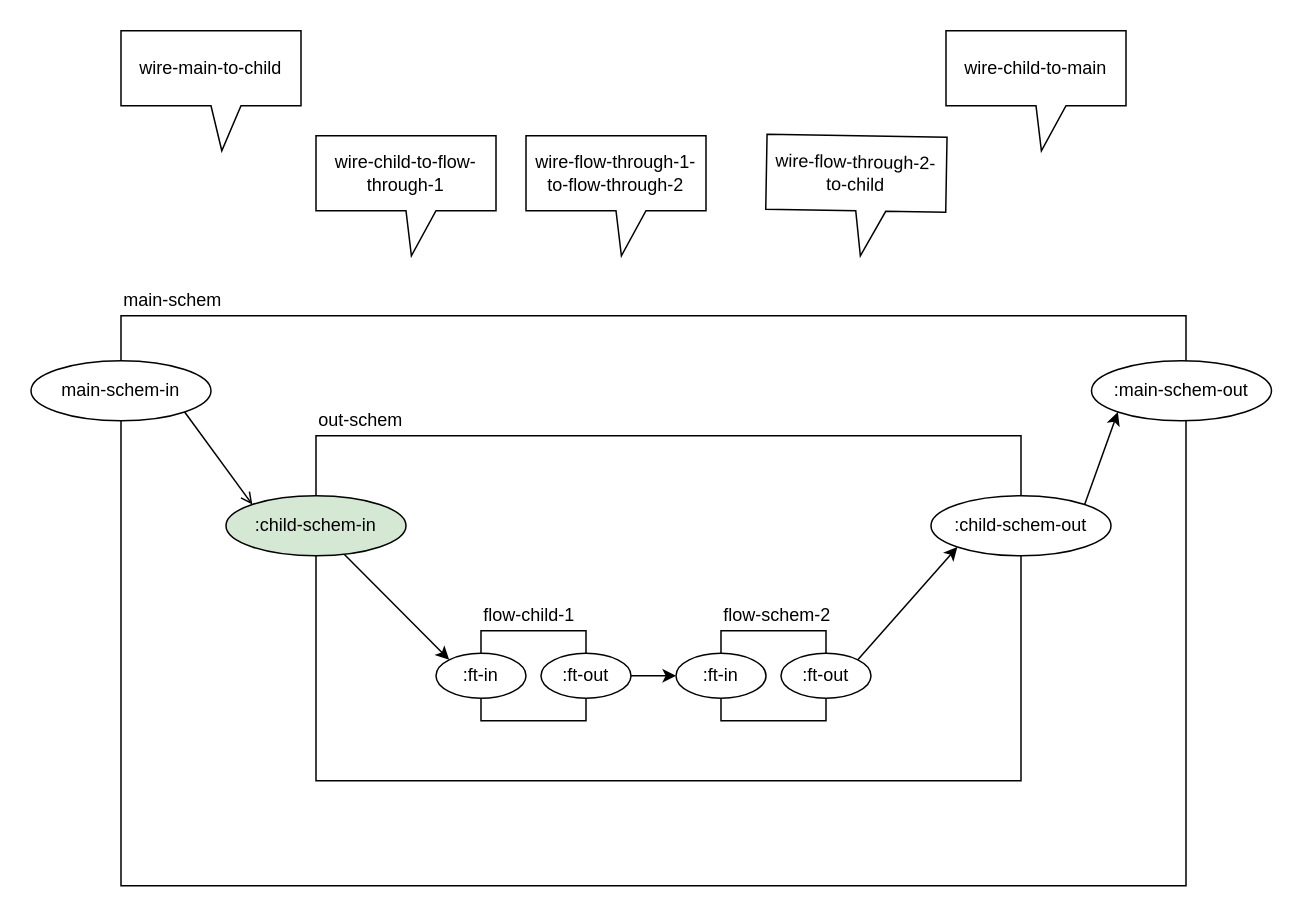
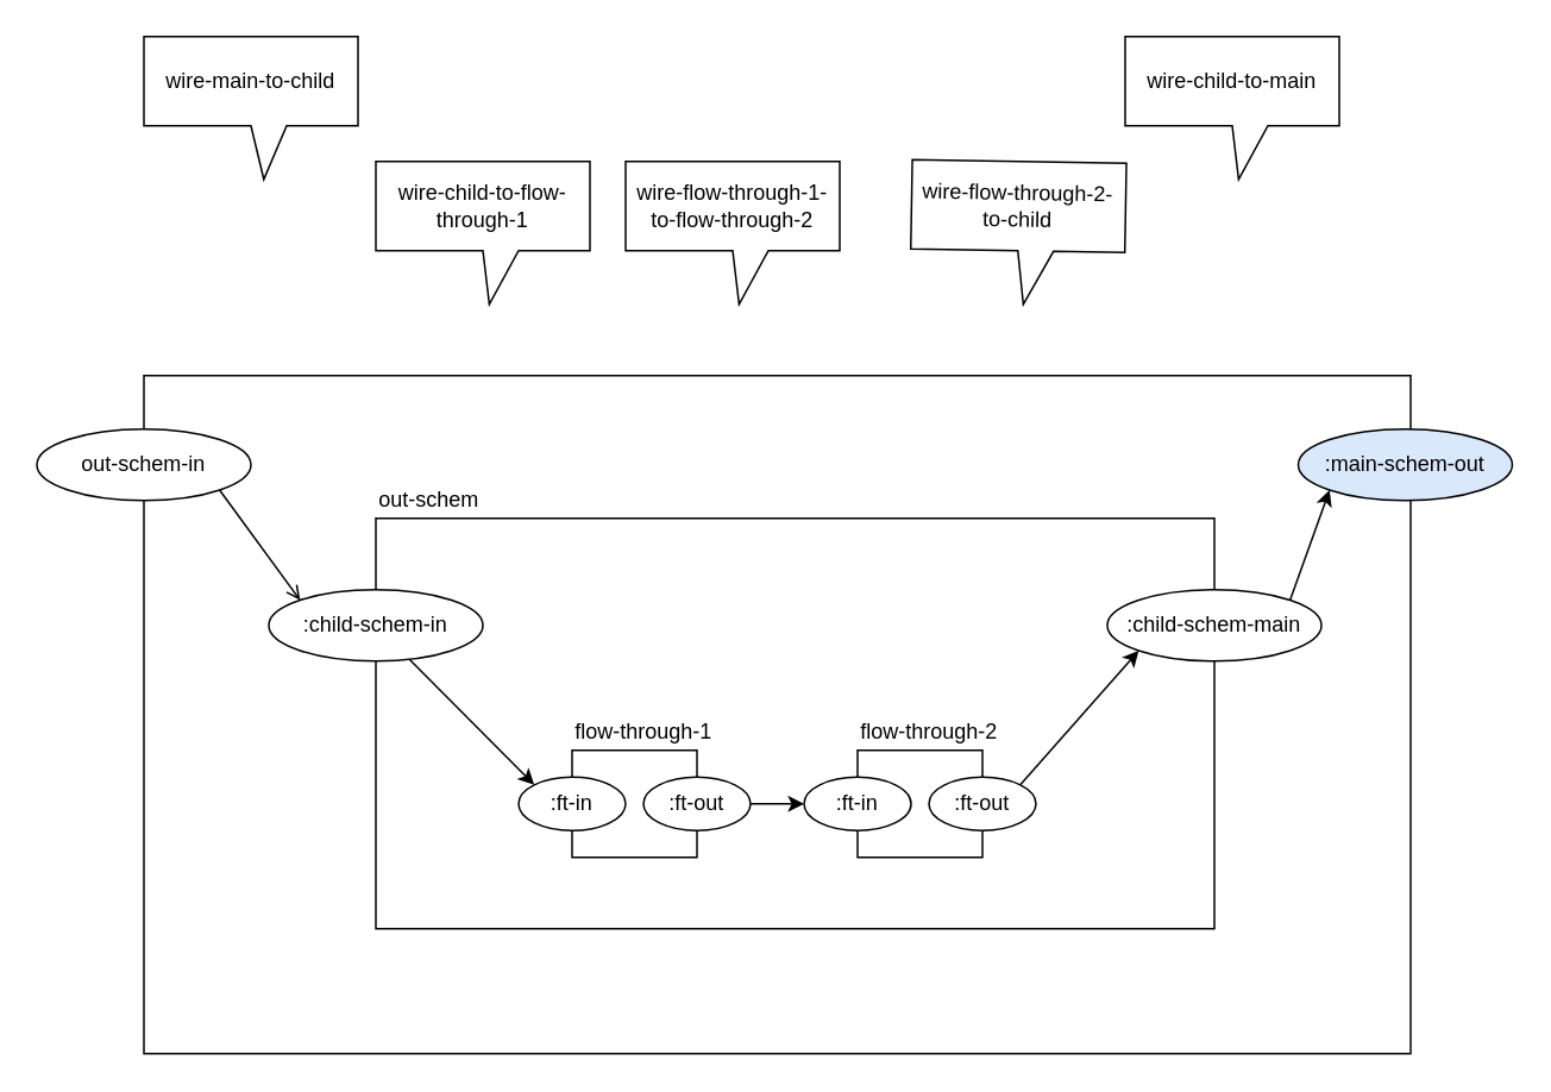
  <mxCell id="0" />
  <mxCell id="1" parent="0" />
  <mxCell id="2" value="" style="rounded=0;whiteSpace=wrap;html=1;" parent="1" vertex="1"><mxGeometry x="80" y="210" width="710" height="380" as="geometry" /></mxCell>
- <mxCell id="3" value="main-schem-in" style="ellipse;whiteSpace=wrap;html=1;" parent="1" vertex="1"><mxGeometry x="20" y="240" width="120" height="40" as="geometry" /></mxCell>
- <mxCell id="4" value=":main-schem-out" style="ellipse;whiteSpace=wrap;html=1;" parent="1" vertex="1"><mxGeometry x="727" y="240" width="120" height="40" as="geometry" /></mxCell>
- <mxCell id="5" value="main-schem" style="text;html=1;resizable=0;points=[];autosize=1;align=left;verticalAlign=top;spacingTop=-4;" parent="1" vertex="1"><mxGeometry x="80" y="190" width="80" height="20" as="geometry" /></mxCell>
+ <mxCell id="3" value="out-schem-in" style="ellipse;whiteSpace=wrap;html=1;" parent="1" vertex="1"><mxGeometry x="20" y="240" width="120" height="40" as="geometry" /></mxCell>
+ <mxCell id="4" value=":main-schem-out" style="ellipse;whiteSpace=wrap;html=1;fillColor=#dae8fc;" parent="1" vertex="1"><mxGeometry x="727" y="240" width="120" height="40" as="geometry" /></mxCell>
  <mxCell id="6" value="" style="rounded=0;whiteSpace=wrap;html=1;" parent="1" vertex="1"><mxGeometry x="210" y="290" width="470" height="230" as="geometry" /></mxCell>
- <mxCell id="7" value=":child-schem-in" style="ellipse;whiteSpace=wrap;html=1;fillColor=#d5e8d4;" parent="1" vertex="1"><mxGeometry x="150" y="330" width="120" height="40" as="geometry" /></mxCell>
- <mxCell id="8" value=":child-schem-out" style="ellipse;whiteSpace=wrap;html=1;" parent="1" vertex="1"><mxGeometry x="620" y="330" width="120" height="40" as="geometry" /></mxCell>
+ <mxCell id="7" value=":child-schem-in" style="ellipse;whiteSpace=wrap;html=1;" parent="1" vertex="1"><mxGeometry x="150" y="330" width="120" height="40" as="geometry" /></mxCell>
+ <mxCell id="8" value=":child-schem-main" style="ellipse;whiteSpace=wrap;html=1;" parent="1" vertex="1"><mxGeometry x="620" y="330" width="120" height="40" as="geometry" /></mxCell>
  <mxCell id="9" value="" style="rounded=0;whiteSpace=wrap;html=1;" parent="1" vertex="1"><mxGeometry x="320" y="420" width="70" height="60" as="geometry" /></mxCell>
  <mxCell id="10" value="out-schem" style="text;html=1;resizable=0;points=[];autosize=1;align=left;verticalAlign=top;spacingTop=-4;" parent="1" vertex="1"><mxGeometry x="210" y="270" width="80" height="20" as="geometry" /></mxCell>
  <mxCell id="11" value="" style="endArrow=open;html=1;entryX=0;entryY=0;entryDx=0;entryDy=0;exitX=1;exitY=1;exitDx=0;exitDy=0;" parent="1" source="3" target="7" edge="1"><mxGeometry width="50" height="50" relative="1" as="geometry"><mxPoint x="30" y="860" as="sourcePoint" /><mxPoint x="80" y="810" as="targetPoint" /></mxGeometry></mxCell>
  <mxCell id="12" value="" style="endArrow=classic;html=1;entryX=0;entryY=1;entryDx=0;entryDy=0;exitX=1;exitY=0;exitDx=0;exitDy=0;" parent="1" source="8" target="4" edge="1"><mxGeometry width="50" height="50" relative="1" as="geometry"><mxPoint x="30" y="860" as="sourcePoint" /><mxPoint x="80" y="810" as="targetPoint" /></mxGeometry></mxCell>
- <mxCell id="13" value="flow-child-1" style="text;html=1;resizable=0;points=[];autosize=1;align=left;verticalAlign=top;spacingTop=-4;" parent="1" vertex="1"><mxGeometry x="320" y="400" width="90" height="20" as="geometry" /></mxCell>
+ <mxCell id="13" value="flow-through-1" style="text;html=1;resizable=0;points=[];autosize=1;align=left;verticalAlign=top;spacingTop=-4;" parent="1" vertex="1"><mxGeometry x="320" y="400" width="90" height="20" as="geometry" /></mxCell>
  <mxCell id="14" value=":ft-in" style="ellipse;whiteSpace=wrap;html=1;" parent="1" vertex="1"><mxGeometry x="290" y="435" width="60" height="30" as="geometry" /></mxCell>
  <mxCell id="15" style="edgeStyle=orthogonalEdgeStyle;rounded=0;orthogonalLoop=1;jettySize=auto;html=1;exitX=1;exitY=0.5;exitDx=0;exitDy=0;" parent="1" source="16" target="19" edge="1"><mxGeometry relative="1" as="geometry" /></mxCell>
  <mxCell id="16" value=":ft-out" style="ellipse;whiteSpace=wrap;html=1;" parent="1" vertex="1"><mxGeometry x="360" y="435" width="60" height="30" as="geometry" /></mxCell>
  <mxCell id="17" value="" style="rounded=0;whiteSpace=wrap;html=1;" parent="1" vertex="1"><mxGeometry x="480" y="420" width="70" height="60" as="geometry" /></mxCell>
- <mxCell id="18" value="flow-schem-2" style="text;html=1;resizable=0;points=[];autosize=1;align=left;verticalAlign=top;spacingTop=-4;" parent="1" vertex="1"><mxGeometry x="480" y="400" width="90" height="20" as="geometry" /></mxCell>
+ <mxCell id="18" value="flow-through-2" style="text;html=1;resizable=0;points=[];autosize=1;align=left;verticalAlign=top;spacingTop=-4;" parent="1" vertex="1"><mxGeometry x="480" y="400" width="90" height="20" as="geometry" /></mxCell>
  <mxCell id="19" value=":ft-in" style="ellipse;whiteSpace=wrap;html=1;" parent="1" vertex="1"><mxGeometry x="450" y="435" width="60" height="30" as="geometry" /></mxCell>
  <mxCell id="20" value=":ft-out" style="ellipse;whiteSpace=wrap;html=1;" parent="1" vertex="1"><mxGeometry x="520" y="435" width="60" height="30" as="geometry" /></mxCell>
  <mxCell id="21" value="" style="endArrow=classic;html=1;entryX=0;entryY=0;entryDx=0;entryDy=0;" parent="1" source="7" target="14" edge="1"><mxGeometry width="50" height="50" relative="1" as="geometry"><mxPoint x="30" y="660" as="sourcePoint" /><mxPoint x="80" y="610" as="targetPoint" /></mxGeometry></mxCell>
  <mxCell id="22" value="" style="endArrow=classic;html=1;entryX=0;entryY=1;entryDx=0;entryDy=0;exitX=1;exitY=0;exitDx=0;exitDy=0;" parent="1" source="20" target="8" edge="1"><mxGeometry width="50" height="50" relative="1" as="geometry"><mxPoint x="30" y="660" as="sourcePoint" /><mxPoint x="80" y="610" as="targetPoint" /></mxGeometry></mxCell>
  <mxCell id="23" value="wire-main-to-child" style="shape=callout;whiteSpace=wrap;html=1;perimeter=calloutPerimeter;rotation=0;position2=0.56;" parent="1" vertex="1"><mxGeometry x="80" y="20" width="120" height="80" as="geometry" /></mxCell>
  <mxCell id="24" value="wire-child-to-flow-through-1" style="shape=callout;whiteSpace=wrap;html=1;perimeter=calloutPerimeter;rotation=0;position2=0.53;" parent="1" vertex="1"><mxGeometry x="210" y="90" width="120" height="80" as="geometry" /></mxCell>
  <mxCell id="25" value="wire-flow-through-1-to-flow-through-2" style="shape=callout;whiteSpace=wrap;html=1;perimeter=calloutPerimeter;rotation=0;position2=0.53;" parent="1" vertex="1"><mxGeometry x="350" y="90" width="120" height="80" as="geometry" /></mxCell>
  <mxCell id="26" value="wire-flow-through-2-to-child" style="shape=callout;whiteSpace=wrap;html=1;perimeter=calloutPerimeter;rotation=1;position2=0.53;" parent="1" vertex="1"><mxGeometry x="510" y="90" width="120" height="80" as="geometry" /></mxCell>
  <mxCell id="27" value="wire-child-to-main" style="shape=callout;whiteSpace=wrap;html=1;perimeter=calloutPerimeter;rotation=0;position2=0.53;" parent="1" vertex="1"><mxGeometry x="630" y="20" width="120" height="80" as="geometry" /></mxCell>
